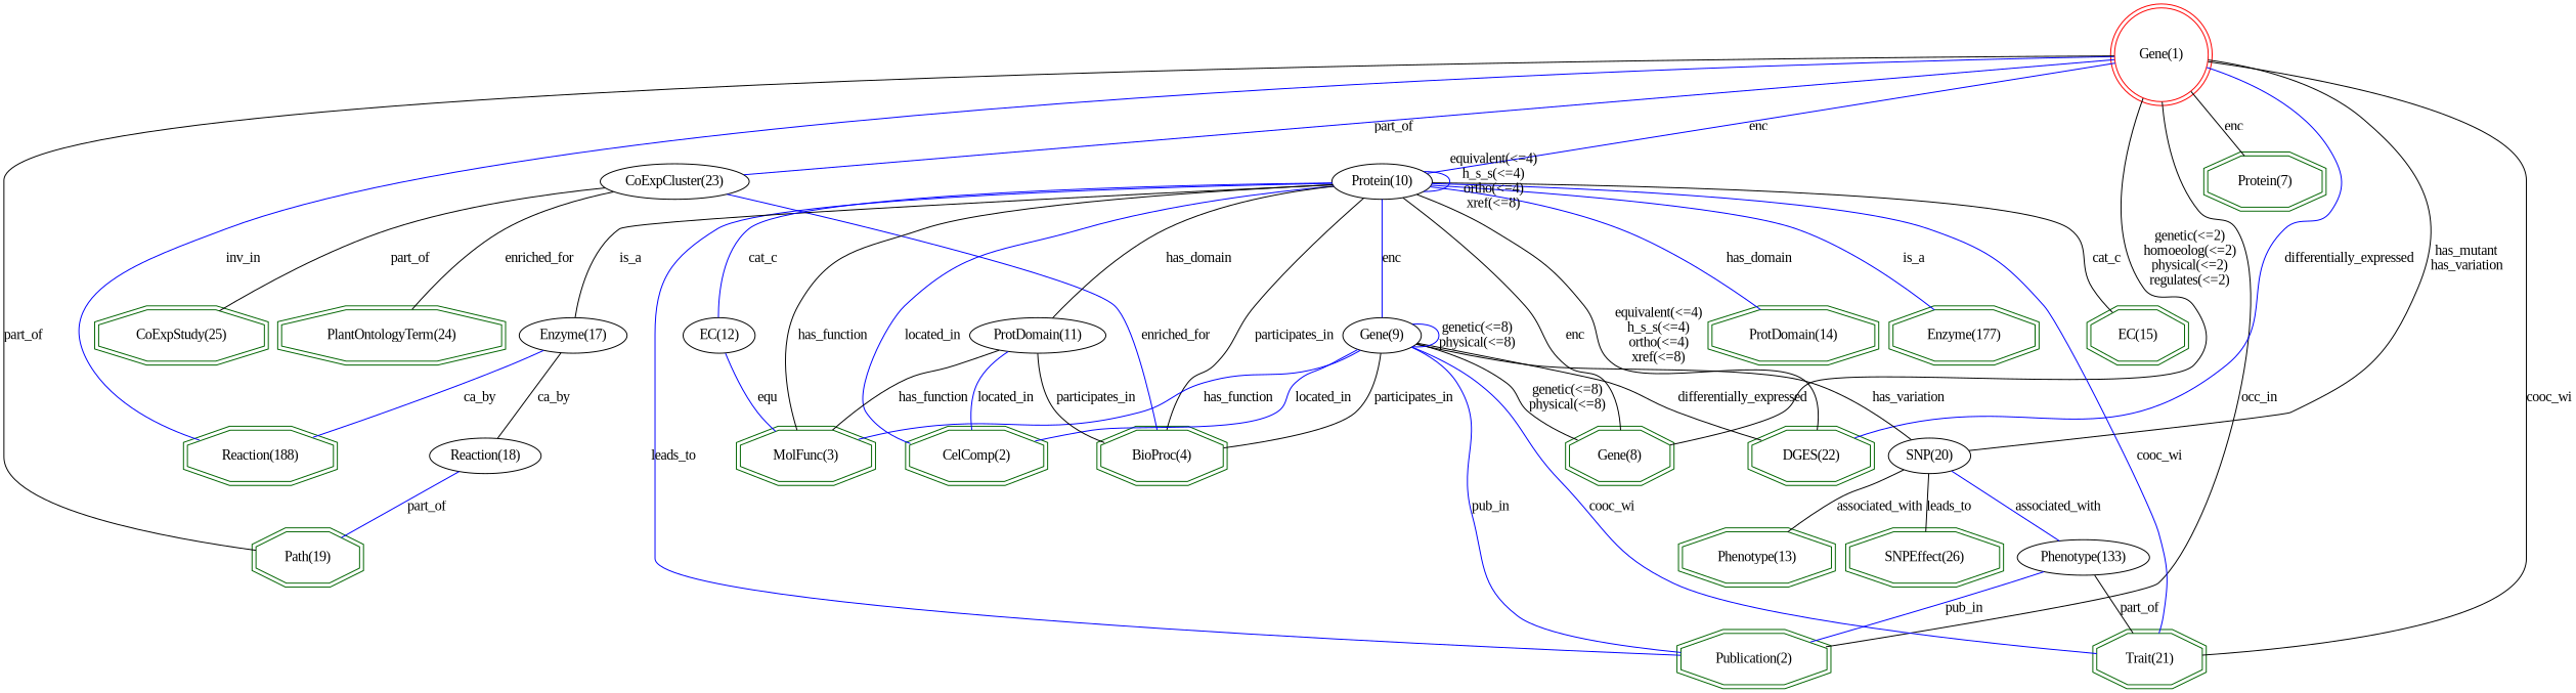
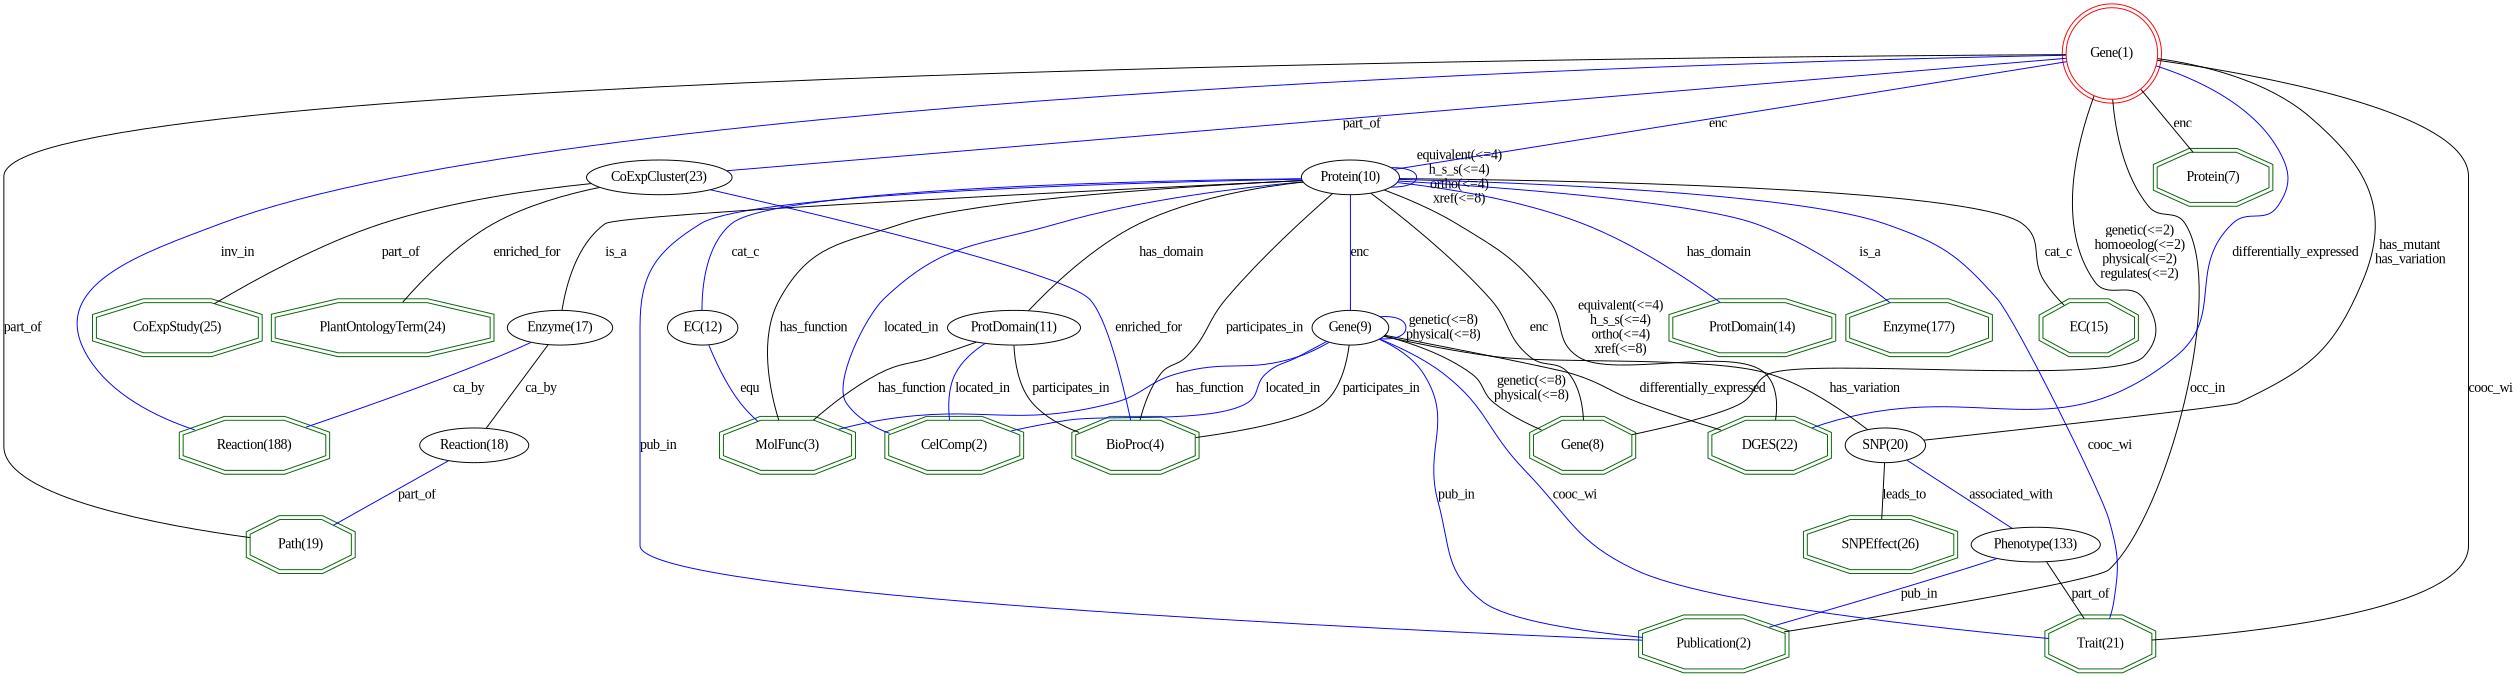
  digraph {
    fontname="Liberation Serif"
    rankdir=TB
    node [color=darkgreen fontname="Liberation Serif" shape=doubleoctagon]
    edge [arrowhead=none color=black fontname="Liberation Serif"]
    "EC(15)" [height=0.61111 width=1.2054]
    "Reaction(188)" [height=0.61111 width=1.948]
    "Path(19)" [height=0.61111 width=1.3422]
    "PlantOntologyTerm(24)" [height=0.61111 width=2.9837]
    "BioProc(4)" [height=0.61111 width=1.6158]
    "CoExpStudy(25)" [height=0.61111 width=2.2216]
-   "Phenotype(13)" [height=0.61111 width=1.9871]
    "Trait(21)" [height=0.61111 width=1.3813]
    "Publication(2)" [height=0.61111 width=1.948]
    "MolFunc(3)" [height=0.61111 width=1.7331]
    n11 [height=0.61111 label="CelComp(2)" width=1.7721]
    "Gene(8)" [height=0.61111 width=1.3031]
    "DGES(22)" [height=0.61111 width=1.5572]
    "SNPEffect(26)" [height=0.61111 width=2.0066]
    "Protein(7)" [height=0.61111 width=1.4986]
    "ProtDomain(14)" [height=0.61111 width=2.1825]
    "Enzyme(177)" [height=0.61111 width=1.8894]
    "Gene(1)" [color=red height=1.2124 shape=doublecircle width=1.2124]
    "CoExpCluster(23)" [height=0.5 width=2.0943 color="" shape=""]
    "Protein(10)" [height=0.5 width=1.4082 color="" shape=""]
    "SNP(20)" [height=0.5 width=1.1555 color="" shape=""]
    "Gene(9)" [height=0.5 width=1.1013 color="" shape=""]
    "Enzyme(17)" [height=0.5 width=1.5165 color="" shape=""]
    "ProtDomain(11)" [height=0.5 width=1.9137 color="" shape=""]
    "EC(12)" [height=0.5 width=1.011 color="" shape=""]
    "Phenotype(133)" [height=0.5 width=1.8596 color="" shape=""]
    "Reaction(18)" [height=0.5 width=1.5707 color="" shape=""]
    "Gene(1)" -> "Reaction(188)" [color=blue label=inv_in]
    "Gene(1)" -> "Path(19)" [label=part_of]
    "Gene(1)" -> "Trait(21)" [label=cooc_wi]
    "Gene(1)" -> "Publication(2)" [label=occ_in]
    "Gene(1)" -> "Gene(8)" [label="genetic(<=2)\nhomoeolog(<=2)\nphysical(<=2)\nregulates(<=2)"]
    "Gene(1)" -> "DGES(22)" [color=blue label=differentially_expressed]
    "Gene(1)" -> "Protein(7)" [label=enc]
    "Gene(1)" -> "CoExpCluster(23)" [color=blue label=part_of]
    "Gene(1)" -> "Protein(10)" [color=blue label=enc]
    "Gene(1)" -> "SNP(20)" [label="has_mutant\nhas_variation"]
    "CoExpCluster(23)" -> "PlantOntologyTerm(24)" [label=enriched_for]
    "CoExpCluster(23)" -> "BioProc(4)" [color=blue label=enriched_for]
    "CoExpCluster(23)" -> "CoExpStudy(25)" [label=part_of]
    "Protein(10)" -> "EC(15)" [label=cat_c]
    "Protein(10)" -> "BioProc(4)" [label=participates_in]
    "Protein(10)" -> "Trait(21)" [color=blue label=cooc_wi]
-   "Protein(10)" -> "Publication(2)" [color=blue label=leads_to]
+   "Protein(10)" -> "Publication(2)" [color=blue label=pub_in]
    "Protein(10)" -> "MolFunc(3)" [label=has_function]
    "Protein(10)" -> n11 [color=blue label=located_in]
    "Protein(10)" -> "Gene(8)" [label=enc]
    "Protein(10)" -> "DGES(22)" [label="equivalent(<=4)\nh_s_s(<=4)\northo(<=4)\nxref(<=8)"]
    "Protein(10)" -> "ProtDomain(14)" [color=blue label=has_domain]
    "Protein(10)" -> "Enzyme(177)" [color=blue label=is_a]
    "Protein(10)" -> "Protein(10)" [color=blue label="equivalent(<=4)\nh_s_s(<=4)\northo(<=4)\nxref(<=8)"]
    "Protein(10)" -> "Gene(9)" [color=blue label=enc]
    "Protein(10)" -> "Enzyme(17)" [label=is_a]
    "Protein(10)" -> "ProtDomain(11)" [label=has_domain]
    "Protein(10)" -> "EC(12)" [color=blue label=cat_c]
-   "SNP(20)" -> "Phenotype(13)" [label=associated_with]
    "SNP(20)" -> "SNPEffect(26)" [label=leads_to]
    "SNP(20)" -> "Phenotype(133)" [color=blue label=associated_with]
    "Gene(9)" -> "BioProc(4)" [label=participates_in]
    "Gene(9)" -> "Trait(21)" [color=blue label=cooc_wi]
    "Gene(9)" -> "Publication(2)" [color=blue label=pub_in]
    "Gene(9)" -> "MolFunc(3)" [color=blue label=has_function]
    "Gene(9)" -> n11 [color=blue label=located_in]
    "Gene(9)" -> "Gene(8)" [label="genetic(<=8)\nphysical(<=8)"]
    "Gene(9)" -> "DGES(22)" [label=differentially_expressed]
    "Gene(9)" -> "SNP(20)" [label=has_variation]
    "Gene(9)" -> "Gene(9)" [color=blue label="genetic(<=8)\nphysical(<=8)"]
    "Enzyme(17)" -> "Reaction(188)" [color=blue label=ca_by]
    "Enzyme(17)" -> "Reaction(18)" [label=ca_by]
    "ProtDomain(11)" -> "BioProc(4)" [label=participates_in]
    "ProtDomain(11)" -> "MolFunc(3)" [label=has_function]
    "ProtDomain(11)" -> n11 [color=blue label=located_in]
    "EC(12)" -> "MolFunc(3)" [color=blue label=equ]
    "Phenotype(133)" -> "Trait(21)" [label=part_of]
    "Phenotype(133)" -> "Publication(2)" [color=blue label=pub_in]
    "Reaction(18)" -> "Path(19)" [color=blue label=part_of]
  }
